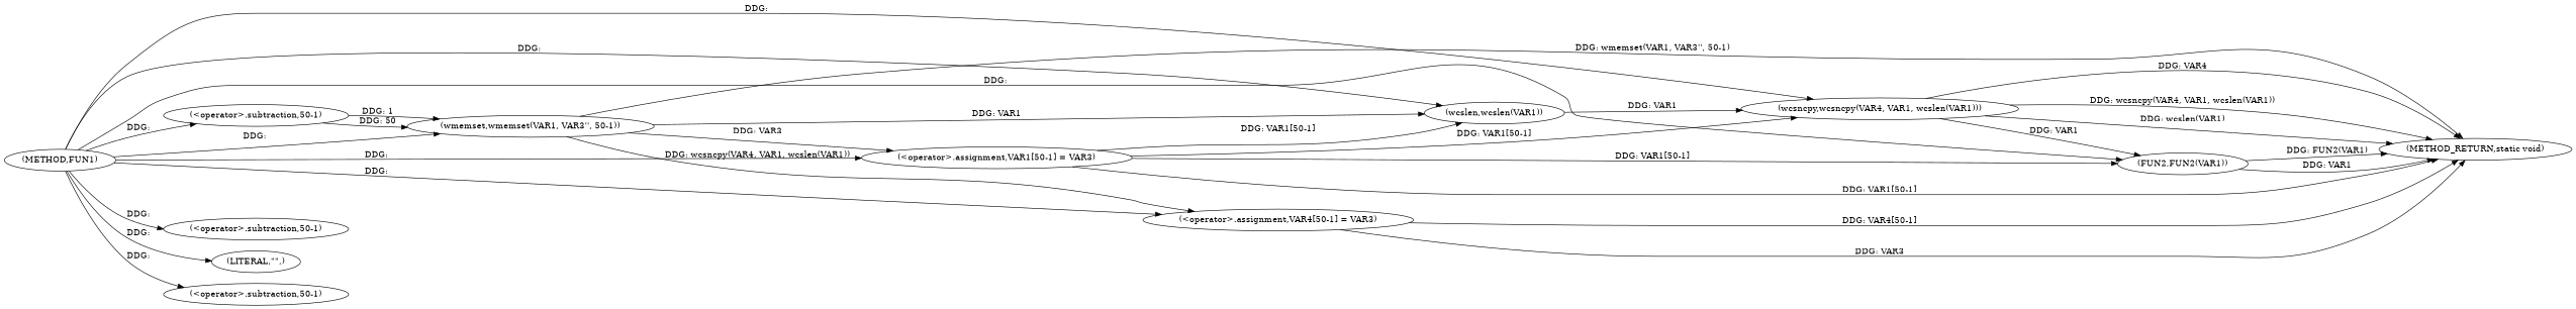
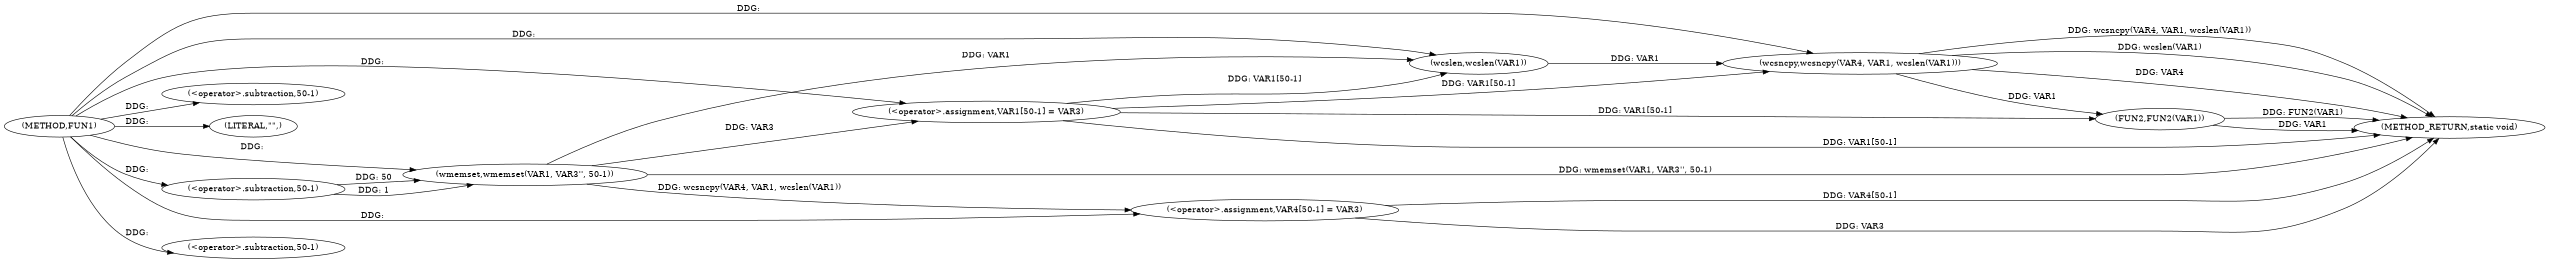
  digraph {
    rankdir=LR
    n1 [label="(METHOD,FUN1)"]
    n2 [label="(wmemset,wmemset(VAR1, VAR3'', 50-1))"]
    n3 [label="(<operator>.subtraction,50-1)"]
    n4 [label="(<operator>.assignment,VAR1[50-1] = VAR3)"]
    n5 [label="(<operator>.subtraction,50-1)"]
    n6 [label="(LITERAL,\"\",)"]
    n7 [label="(wcsncpy,wcsncpy(VAR4, VAR1, wcslen(VAR1)))"]
    n8 [label="(wcslen,wcslen(VAR1))"]
    n9 [label="(<operator>.assignment,VAR4[50-1] = VAR3)"]
    n10 [label="(<operator>.subtraction,50-1)"]
    n11 [label="(FUN2,FUN2(VAR1))"]
    n12 [label="(METHOD_RETURN,static void)"]
    n1 -> n2 [label="DDG: "]
    n1 -> n3 [label="DDG: "]
    n1 -> n4 [label="DDG: "]
    n1 -> n5 [label="DDG: "]
    n1 -> n6 [label="DDG: "]
    n1 -> n7 [label="DDG: "]
    n1 -> n8 [label="DDG: "]
    n1 -> n9 [label="DDG: "]
    n1 -> n10 [label="DDG: "]
-   n1 -> n11 [label="DDG: "]
    n2 -> n4 [label="DDG: VAR3"]
    n2 -> n8 [label="DDG: VAR1"]
    n2 -> n9 [label="DDG: wcsncpy(VAR4, VAR1, wcslen(VAR1))"]
    n2 -> n12 [label="DDG: wmemset(VAR1, VAR3'', 50-1)"]
    n3 -> n2 [label="DDG: 50"]
    n3 -> n2 [label="DDG: 1"]
    n4 -> n7 [label="DDG: VAR1[50-1]"]
    n4 -> n8 [label="DDG: VAR1[50-1]"]
    n4 -> n11 [label="DDG: VAR1[50-1]"]
    n4 -> n12 [label="DDG: VAR1[50-1]"]
    n7 -> n11 [label="DDG: VAR1"]
    n7 -> n12 [label="DDG: wcslen(VAR1)"]
    n7 -> n12 [label="DDG: VAR4"]
    n7 -> n12 [label="DDG: wcsncpy(VAR4, VAR1, wcslen(VAR1))"]
    n8 -> n7 [label="DDG: VAR1"]
    n9 -> n12 [label="DDG: VAR3"]
    n9 -> n12 [label="DDG: VAR4[50-1]"]
    n11 -> n12 [label="DDG: FUN2(VAR1)"]
    n11 -> n12 [label="DDG: VAR1"]
  }
